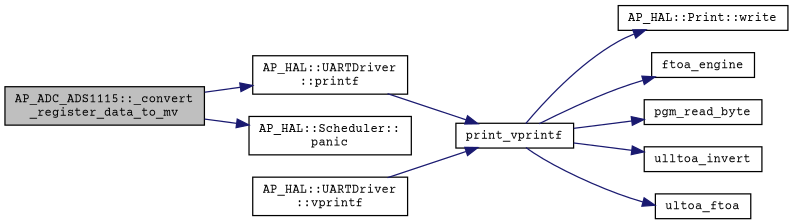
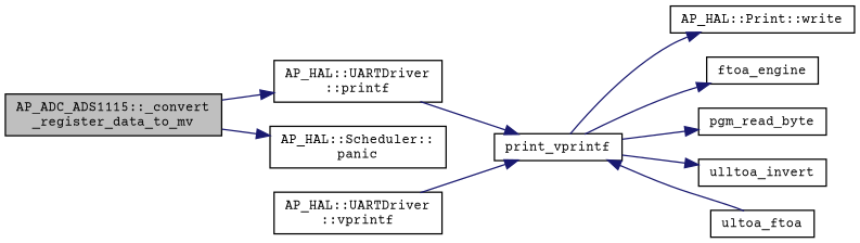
  digraph {
    fontname="Courier Prime"
    rankdir=LR
    node [color=black fillcolor=white fontname="Courier Prime" fontsize=10 shape=record style=filled]
    edge [color=midnightblue fontname="Courier Prime" fontsize=10 labelfontname=Helvetica labelfontsize=10 style=solid]
    n1 [fillcolor=grey75 fontcolor=black height=0.2 label="AP_ADC_ADS1115::_convert\l_register_data_to_mv" width=0.4]
    n2 [height=0.2 label="AP_HAL::UARTDriver\l::printf" width=0.4]
    n3 [height=0.2 label="AP_HAL::Scheduler::\lpanic" width=0.4]
    n4 [height=0.2 label=print_vprintf width=0.4]
    n5 [height=0.2 label="AP_HAL::UARTDriver\l::vprintf" width=0.4]
    n6 [height=0.2 label="AP_HAL::Print::write" width=0.4]
    n7 [height=0.2 label=ftoa_engine width=0.4]
    n8 [height=0.2 label=pgm_read_byte width=0.4]
    n9 [height=0.2 label=ulltoa_invert width=0.4]
    n10 [height=0.2 label=ultoa_ftoa width=0.4]
    n1 -> n2
    n1 -> n3
    n2 -> n4
    n4 -> n6
    n4 -> n7
    n4 -> n8
    n4 -> n9
-   n4 -> n10
+   n10 -> n4
    n5 -> n4
  }
